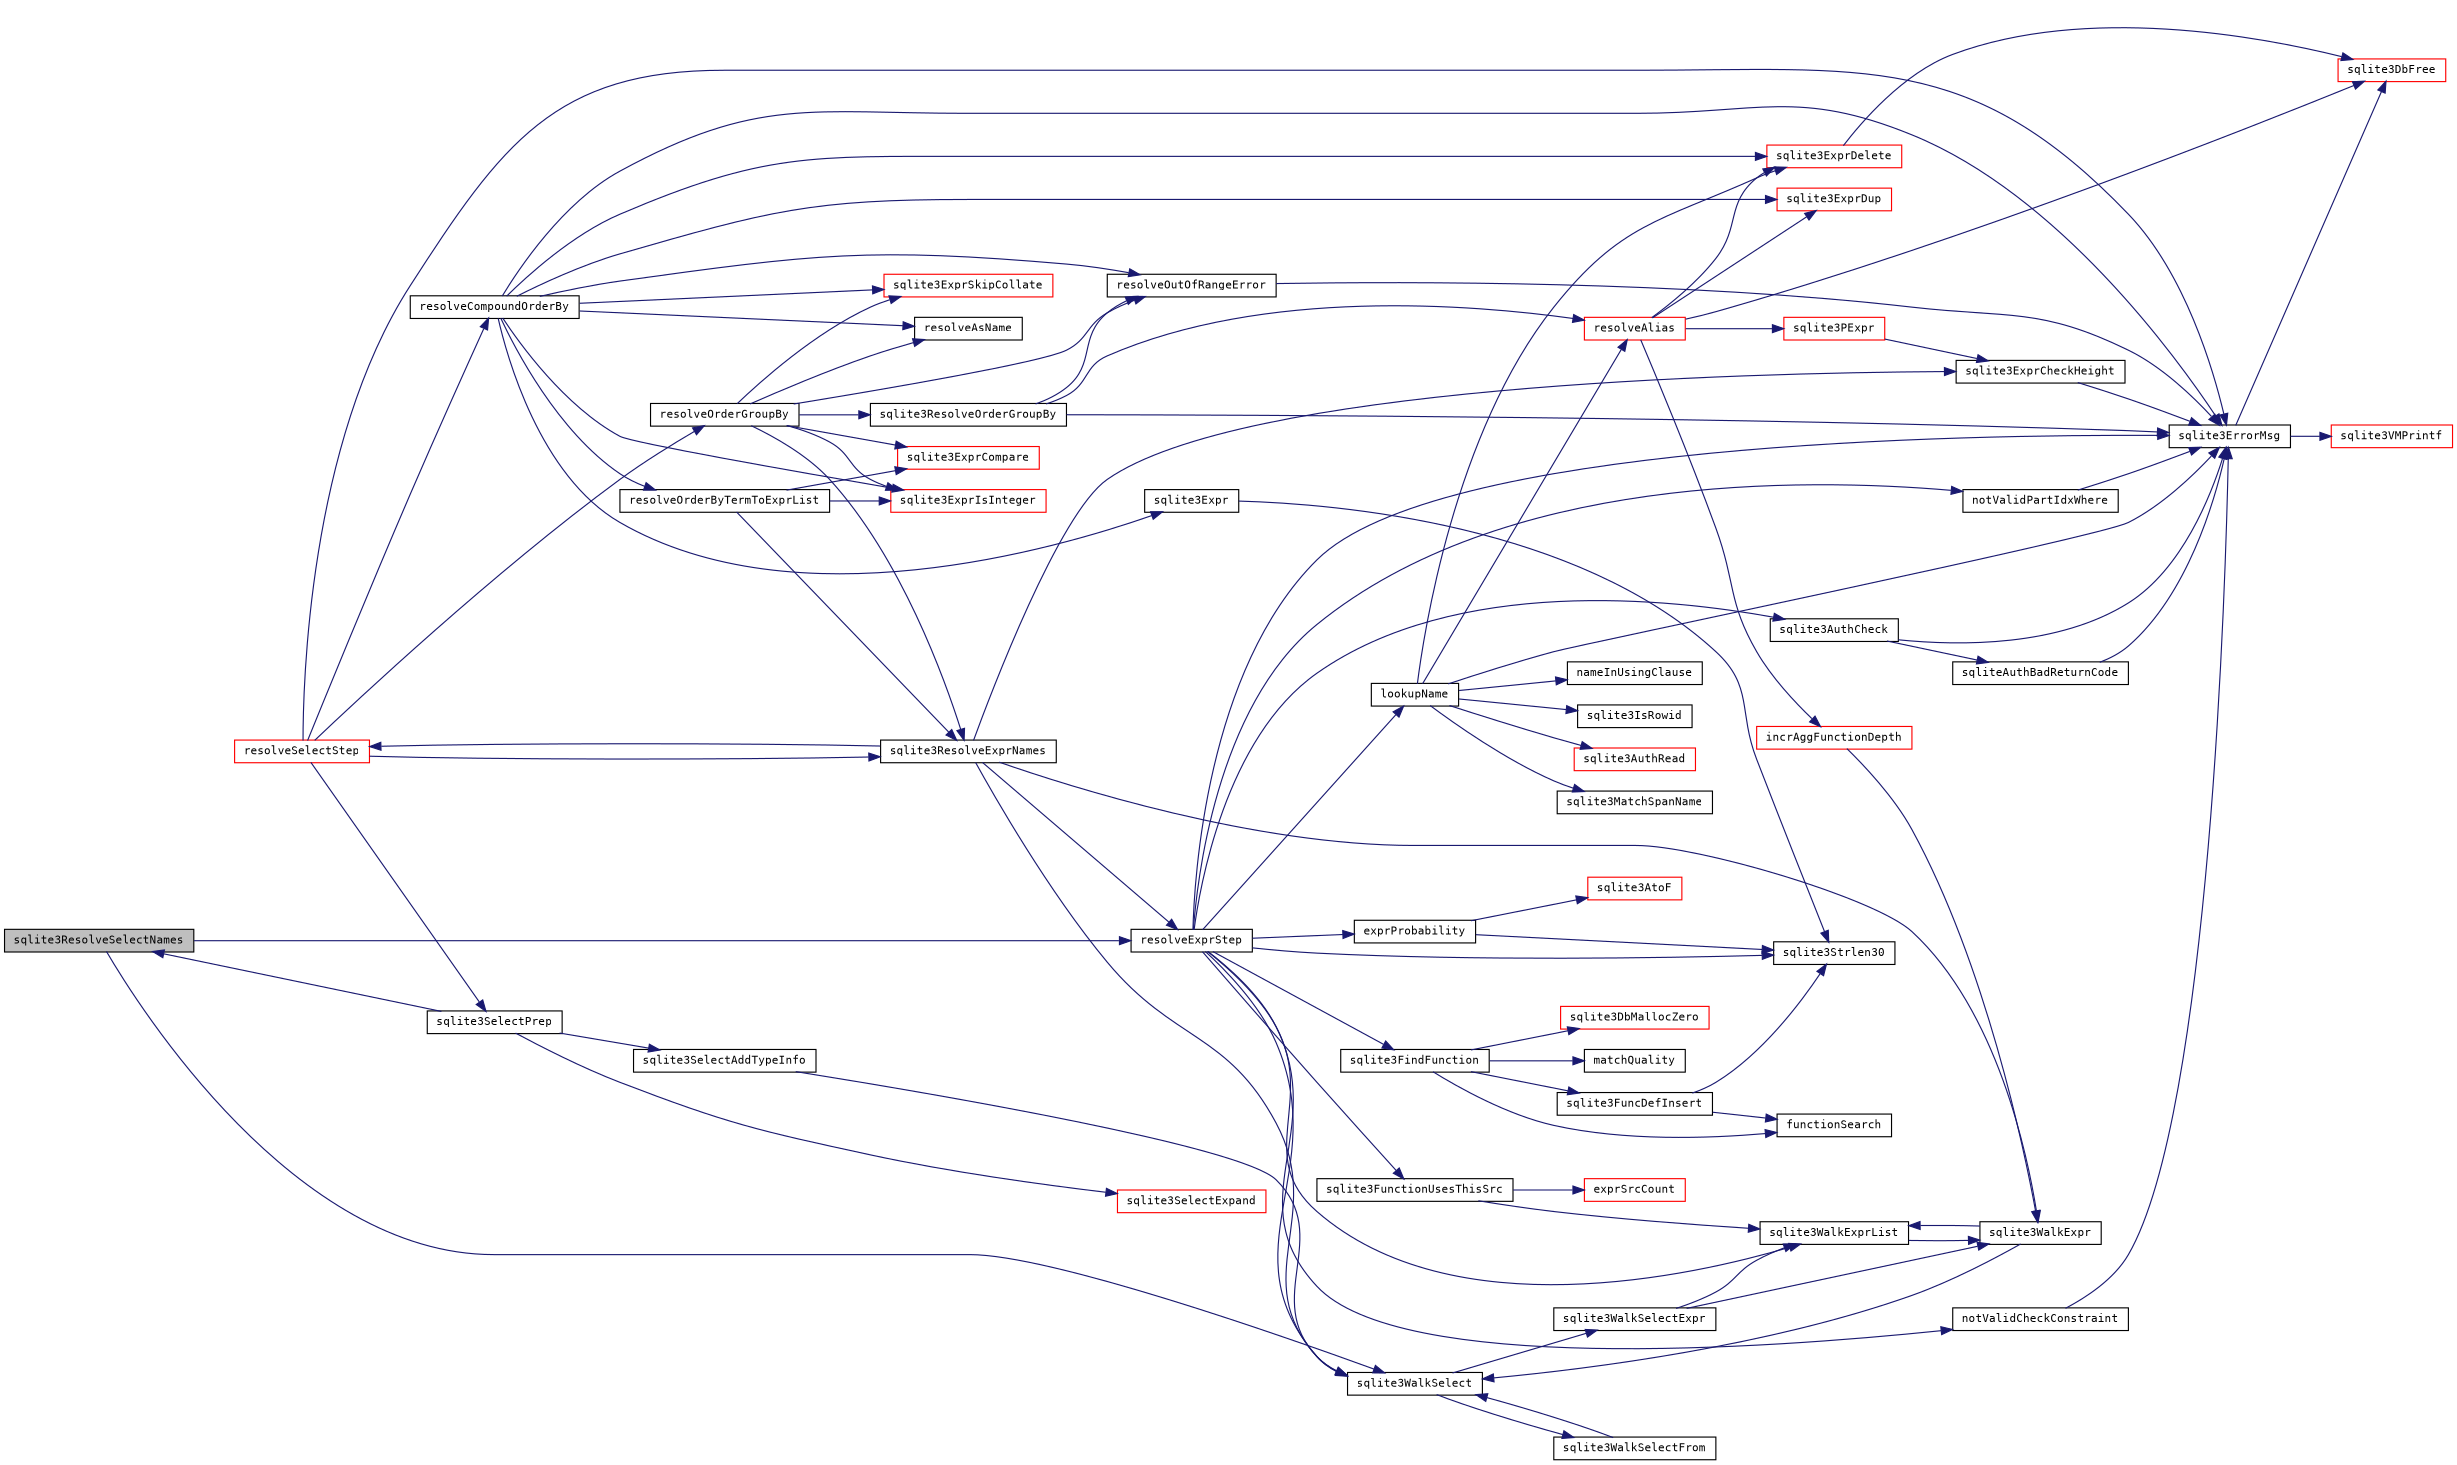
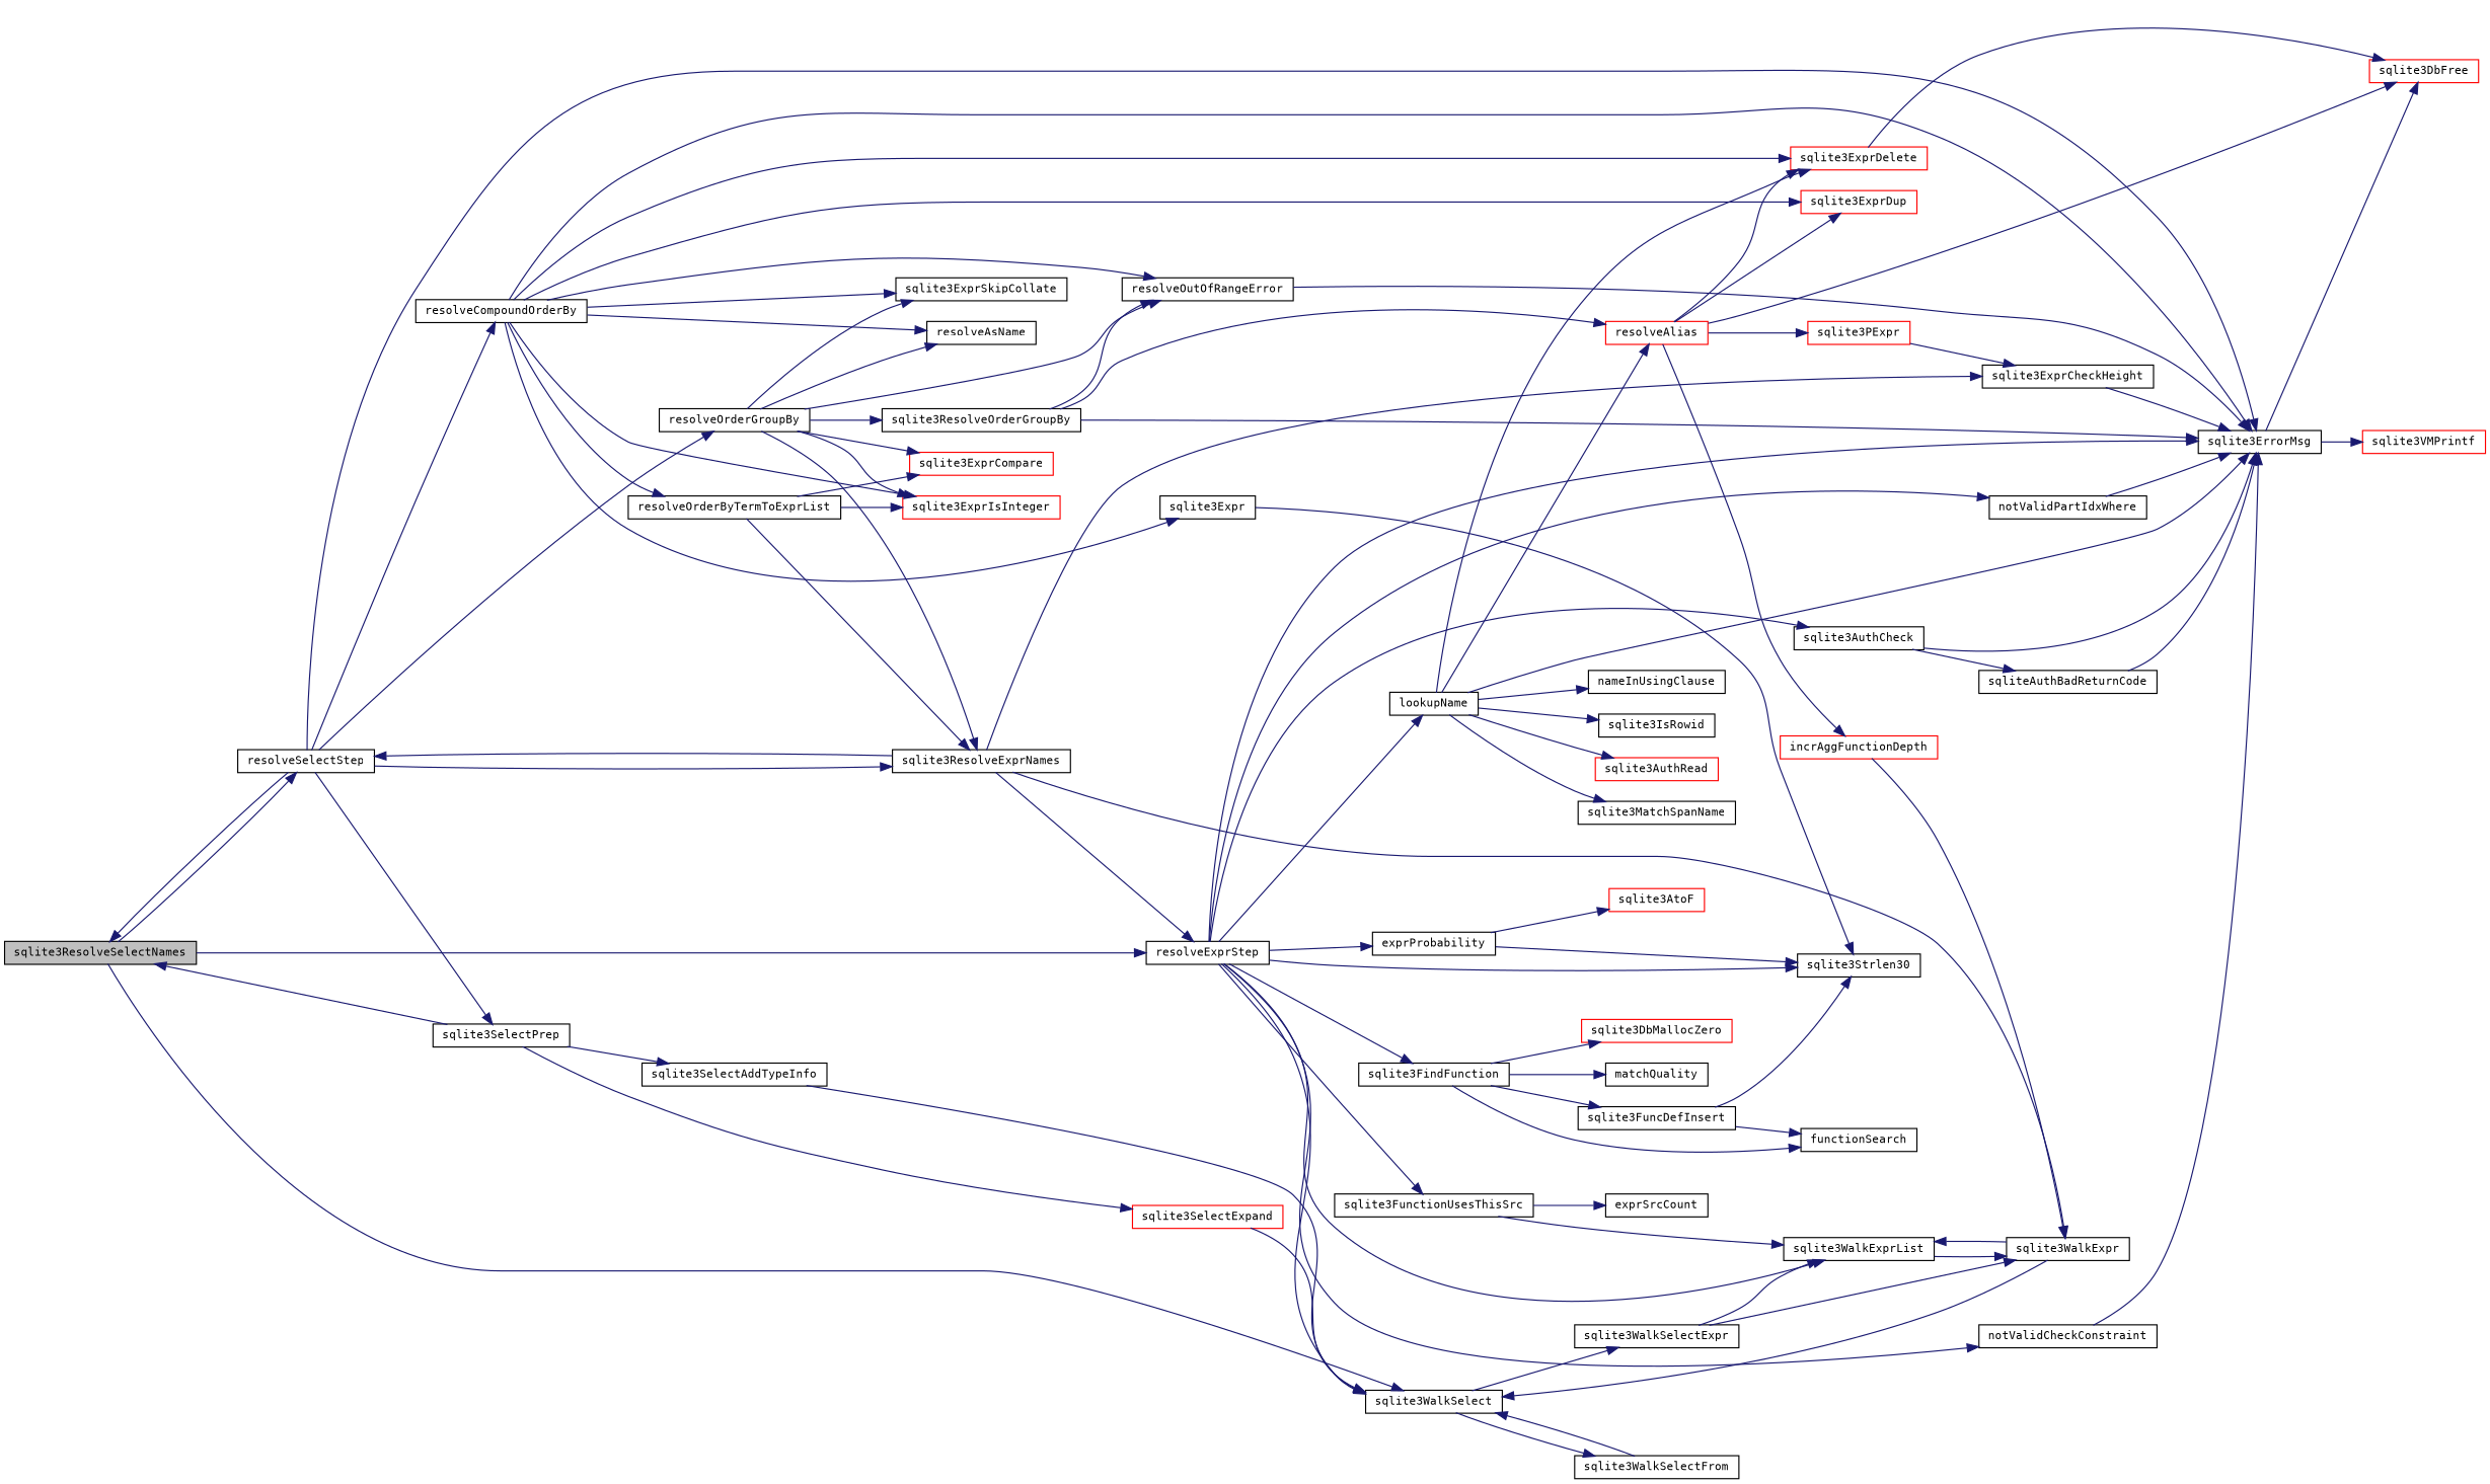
  digraph {
    fontname="DejaVu Sans Mono"
    rankdir=LR
    node [color=black fillcolor=white fontname="DejaVu Sans Mono" fontsize=10 shape=record style=filled]
    edge [color=midnightblue fontname="DejaVu Sans Mono" fontsize=10 labelfontname=FreeSans labelfontsize=10 style=solid]
    n1 [fillcolor=grey75 fontcolor=black height=0.2 label=sqlite3ResolveSelectNames width=0.4]
    n2 [height=0.2 label=resolveExprStep width=0.4]
    n3 [height=0.2 label=sqlite3WalkSelect width=0.4]
-   n4 [color=red height=0.2 label=resolveSelectStep width=0.4]
+   n4 [height=0.2 label=resolveSelectStep width=0.4]
    n5 [height=0.2 label=lookupName width=0.4]
    n6 [height=0.2 label=sqlite3ErrorMsg width=0.4]
    n7 [height=0.2 label=sqlite3WalkExprList width=0.4]
    n8 [height=0.2 label=notValidPartIdxWhere width=0.4]
    n9 [height=0.2 label=sqlite3Strlen30 width=0.4]
    n10 [height=0.2 label=sqlite3FindFunction width=0.4]
    n11 [height=0.2 label=exprProbability width=0.4]
    n12 [height=0.2 label=sqlite3AuthCheck width=0.4]
    n13 [height=0.2 label=sqlite3FunctionUsesThisSrc width=0.4]
    n14 [height=0.2 label=notValidCheckConstraint width=0.4]
    n15 [height=0.2 label=sqlite3WalkSelectExpr width=0.4]
    n16 [height=0.2 label=sqlite3WalkSelectFrom width=0.4]
    n17 [height=0.2 label=sqlite3SelectPrep width=0.4]
    n18 [height=0.2 label=sqlite3ResolveExprNames width=0.4]
    n19 [height=0.2 label=resolveOrderGroupBy width=0.4]
    n20 [height=0.2 label=resolveCompoundOrderBy width=0.4]
    n21 [height=0.2 label=sqlite3MatchSpanName width=0.4]
    n22 [height=0.2 label=nameInUsingClause width=0.4]
    n23 [height=0.2 label=sqlite3IsRowid width=0.4]
    n24 [color=red height=0.2 label=resolveAlias width=0.4]
    n25 [color=red height=0.2 label=sqlite3ExprDelete width=0.4]
    n26 [color=red height=0.2 label=sqlite3AuthRead width=0.4]
    n27 [color=red height=0.2 label=sqlite3VMPrintf width=0.4]
    n28 [color=red height=0.2 label=sqlite3DbFree width=0.4]
    n29 [height=0.2 label=sqlite3WalkExpr width=0.4]
    n30 [height=0.2 label=functionSearch width=0.4]
    n31 [height=0.2 label=matchQuality width=0.4]
    n32 [color=red height=0.2 label=sqlite3DbMallocZero width=0.4]
    n33 [height=0.2 label=sqlite3FuncDefInsert width=0.4]
    n34 [color=red height=0.2 label=sqlite3AtoF width=0.4]
    n35 [height=0.2 label=sqliteAuthBadReturnCode width=0.4]
-   n36 [color=red height=0.2 label=exprSrcCount width=0.4]
+   n36 [height=0.2 label=exprSrcCount width=0.4]
    n37 [color=red height=0.2 label=sqlite3ExprDup width=0.4]
    n38 [color=red height=0.2 label=incrAggFunctionDepth width=0.4]
    n39 [color=red height=0.2 label=sqlite3PExpr width=0.4]
    n40 [height=0.2 label=sqlite3ExprCheckHeight width=0.4]
    n41 [color=red height=0.2 label=sqlite3SelectExpand width=0.4]
    n42 [height=0.2 label=sqlite3SelectAddTypeInfo width=0.4]
-   n43 [color=red height=0.2 label=sqlite3ExprSkipCollate width=0.4]
+   n43 [height=0.2 label=sqlite3ExprSkipCollate width=0.4]
    n44 [height=0.2 label=resolveAsName width=0.4]
    n45 [color=red height=0.2 label=sqlite3ExprIsInteger width=0.4]
    n46 [height=0.2 label=resolveOutOfRangeError width=0.4]
    n47 [color=red height=0.2 label=sqlite3ExprCompare width=0.4]
    n48 [height=0.2 label=sqlite3ResolveOrderGroupBy width=0.4]
    n49 [height=0.2 label=resolveOrderByTermToExprList width=0.4]
    n50 [height=0.2 label=sqlite3Expr width=0.4]
    n1 -> n2
    n1 -> n3
+   n1 -> n4
    n2 -> n3
    n2 -> n5
    n2 -> n6
    n2 -> n7
    n2 -> n8
    n2 -> n9
    n2 -> n10
    n2 -> n11
    n2 -> n12
    n2 -> n13
    n2 -> n14
    n3 -> n15
    n3 -> n16
+   n4 -> n1
    n4 -> n6
    n4 -> n17
    n4 -> n18
    n4 -> n19
    n4 -> n20
    n5 -> n6
    n5 -> n21
    n5 -> n22
    n5 -> n23
    n5 -> n24
    n5 -> n25
    n5 -> n26
    n6 -> n27
    n6 -> n28
    n7 -> n29
    n8 -> n6
    n10 -> n30
    n10 -> n31
    n10 -> n32
    n10 -> n33
    n11 -> n9
    n11 -> n34
    n12 -> n6
    n12 -> n35
    n13 -> n7
    n13 -> n36
    n14 -> n6
    n15 -> n7
    n15 -> n29
    n16 -> n3
    n17 -> n1
    n17 -> n41
    n17 -> n42
    n18 -> n2
    n18 -> n4
    n18 -> n29
    n18 -> n40
    n19 -> n18
    n19 -> n43
    n19 -> n44
    n19 -> n45
    n19 -> n46
    n19 -> n47
    n19 -> n48
    n20 -> n6
    n20 -> n25
    n20 -> n37
    n20 -> n43
    n20 -> n44
    n20 -> n45
    n20 -> n46
    n20 -> n49
    n20 -> n50
    n24 -> n25
    n24 -> n28
    n24 -> n37
    n24 -> n38
    n24 -> n39
    n25 -> n28
    n29 -> n3
    n29 -> n7
    n33 -> n9
    n33 -> n30
    n35 -> n6
    n38 -> n29
    n39 -> n40
    n40 -> n6
-   n18 -> n3
+   n41 -> n3
    n42 -> n3
    n46 -> n6
    n48 -> n6
    n48 -> n24
    n48 -> n46
    n49 -> n18
    n49 -> n45
    n49 -> n47
    n50 -> n9
  }
